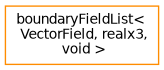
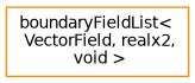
  digraph {
    rankdir=LR
-   n1 [color=darkorange fillcolor=white fontname=Helvetica fontsize=10 height=0.2 label="boundaryFieldList\<\l VectorField, realx3,\l void \>" shape=record style=filled width=0.4]
+   n1 [color=darkorange fillcolor=white fontname=Helvetica fontsize=10 height=0.2 label="boundaryFieldList\<\l VectorField, realx2,\l void \>" shape=record style=filled width=0.4]
  }
